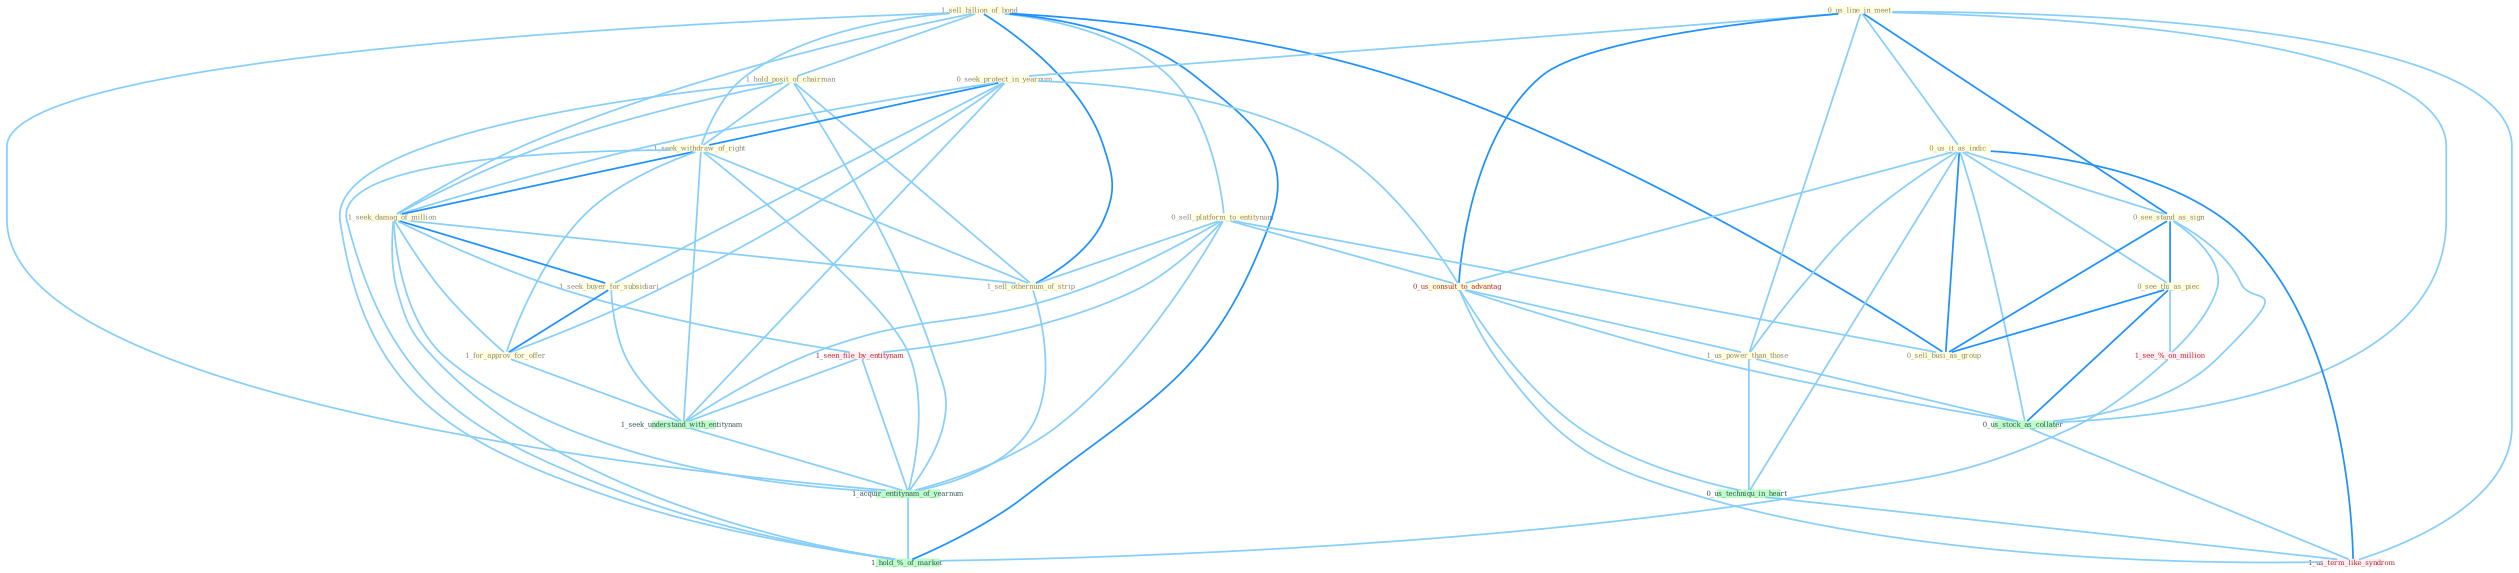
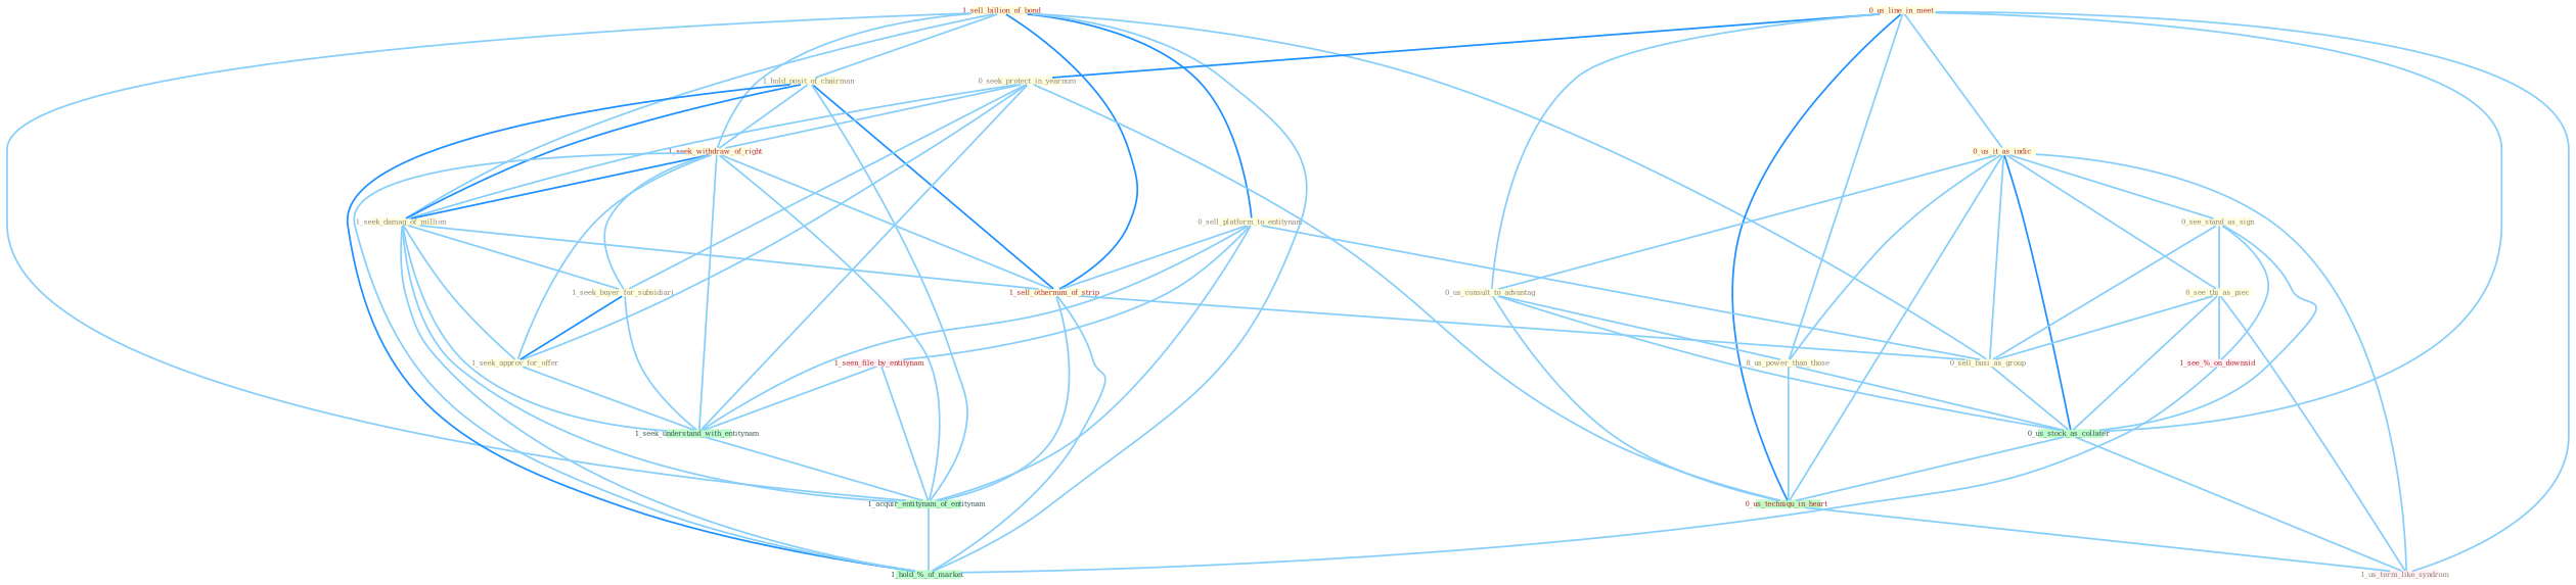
  graph {
    node [color="#ffffe0" fixedsize=true fontcolor="#8b7d6b" fontsize=4 shape=polygon style=filled]
    edge [color="#87cefa" w=1]
-   "1_sell_billion_of_bond " [height=.06 width=.5]
+   "1_sell_billion_of_bond " [fontcolor="#b22222" height=.06 width=.5]
    "1_hold_posit_of_chairman " [height=.06 width=.5]
-   "0_us_line_in_meet " [height=.06 width=.5]
+   "0_us_line_in_meet " [fontcolor="#b22222" height=.06 width=.5]
    "0_sell_platform_to_entitynam " [height=.06 width=.5]
    "0_seek_protect_in_yearnum " [height=.06 width=.5]
-   "0_us_it_as_indic " [height=.06 width=.5]
-   "1_seek_withdraw_of_right " [height=.06 width=.5]
-   "0_us_consult_to_advantag " [fontcolor="#b22222" height=.06 width=.5]
+   "0_us_it_as_indic " [fontcolor="#b22222" height=.06 width=.5]
+   "1_seek_withdraw_of_right " [fontcolor="#b22222" height=.06 width=.5]
+   "0_us_consult_to_advantag " [height=.06 width=.5]
    "1_seek_damag_of_million " [height=.06 width=.5]
    "1_seek_buyer_for_subsidiari " [height=.06 width=.5]
-   "1_us_power_than_those " [height=.06 width=.5]
-   "1_sell_othernum_of_strip " [height=.06 width=.5]
+   "1_us_power_than_those " [height=.06 width=.5 label="8_us_power_than_those"]
+   "1_sell_othernum_of_strip " [fontcolor="#b22222" height=.06 width=.5]
    "0_see_stand_as_sign " [height=.06 width=.5]
    "0_see_thi_as_piec " [height=.06 width=.5]
    "0_sell_busi_as_group " [height=.06 width=.5]
-   "1_seek_approv_for_offer " [height=.06 width=.5 label="1_for_approv_for_offer"]
+   "1_seek_approv_for_offer " [height=.06 width=.5]
    "1_seen_file_by_entitynam " [color="#fff0f5" fontcolor="#b22222" height=.06 width=.5]
-   "1_see_%_on_downsid " [color="#fff0f5" fontcolor="#b22222" height=.06 width=.5 label="1_see_%_on_million"]
-   "1_us_term_like_syndrom " [color="#fff0f5" fontcolor="#b22222" height=.06 width=.5]
-   "1_acquir_entitynam_of_entitynam " [color="#BDFCC9" fontcolor="#2f4f4f" height=.06 width=.5 label="1_acquir_entitynam_of_yearnum"]
+   "1_see_%_on_downsid " [color="#fff0f5" fontcolor="#b22222" height=.06 width=.5]
+   "1_us_term_like_syndrom " [color="#fff0f5" height=.06 width=.5]
+   "1_acquir_entitynam_of_entitynam " [color="#BDFCC9" fontcolor="#2f4f4f" height=.06 width=.5]
    "1_hold_%_of_market " [color="#BDFCC9" fontcolor="#2f4f4f" height=.06 width=.5]
    "0_us_stock_as_collater " [color="#BDFCC9" fontcolor="#2f4f4f" height=.06 width=.5]
-   "0_us_techniqu_in_heart " [color="#BDFCC9" fontcolor="#2f4f4f" height=.06 width=.5]
+   "0_us_techniqu_in_heart " [color="#BDFCC9" fontcolor="#b22222" height=.06 width=.5]
    "1_seek_understand_with_entitynam " [color="#BDFCC9" fontcolor="#2f4f4f" height=.06 width=.5]
    subgraph sub_1 {
      "1_sell_billion_of_bond "
      "1_hold_posit_of_chairman "
      "0_us_line_in_meet "
      "0_sell_platform_to_entitynam "
      "0_seek_protect_in_yearnum "
      "0_us_it_as_indic "
      "1_seek_withdraw_of_right "
      "0_us_consult_to_advantag "
      "1_seek_damag_of_million "
      "1_seek_buyer_for_subsidiari "
      "1_us_power_than_those "
      "1_sell_othernum_of_strip "
      "0_see_stand_as_sign "
      "0_see_thi_as_piec "
      "0_sell_busi_as_group "
      "1_seek_approv_for_offer "
    }
    subgraph sub_2 {
      "1_seen_file_by_entitynam "
      "1_see_%_on_downsid "
      "1_us_term_like_syndrom "
    }
    "1_sell_billion_of_bond " -- "1_hold_posit_of_chairman "
-   "1_sell_billion_of_bond " -- "0_sell_platform_to_entitynam "
+   "1_sell_billion_of_bond " -- "0_sell_platform_to_entitynam " [color="#1e90ff"]
    "1_sell_billion_of_bond " -- "1_seek_withdraw_of_right "
    "1_sell_billion_of_bond " -- "1_seek_damag_of_million "
    "1_sell_billion_of_bond " -- "1_sell_othernum_of_strip " [color="#1e90ff" w=2]
-   "1_sell_billion_of_bond " -- "0_sell_busi_as_group " [color="#1e90ff"]
+   "1_sell_billion_of_bond " -- "0_sell_busi_as_group "
    "1_sell_billion_of_bond " -- "1_acquir_entitynam_of_entitynam "
-   "1_sell_billion_of_bond " -- "1_hold_%_of_market " [color="#1e90ff"]
+   "1_sell_billion_of_bond " -- "1_hold_%_of_market "
    "1_hold_posit_of_chairman " -- "1_seek_withdraw_of_right "
-   "1_hold_posit_of_chairman " -- "1_seek_damag_of_million "
-   "1_hold_posit_of_chairman " -- "1_sell_othernum_of_strip "
+   "1_hold_posit_of_chairman " -- "1_seek_damag_of_million " [color="#1e90ff"]
+   "1_hold_posit_of_chairman " -- "1_sell_othernum_of_strip " [color="#1e90ff"]
    "1_hold_posit_of_chairman " -- "1_acquir_entitynam_of_entitynam "
-   "1_hold_posit_of_chairman " -- "1_hold_%_of_market " [w=2]
-   "0_us_line_in_meet " -- "0_seek_protect_in_yearnum "
+   "1_hold_posit_of_chairman " -- "1_hold_%_of_market " [color="#1e90ff" w=2]
+   "0_us_line_in_meet " -- "0_seek_protect_in_yearnum " [color="#1e90ff"]
    "0_us_line_in_meet " -- "0_us_it_as_indic "
-   "0_us_line_in_meet " -- "0_us_consult_to_advantag " [color="#1e90ff"]
+   "0_us_line_in_meet " -- "0_us_consult_to_advantag "
    "0_us_line_in_meet " -- "1_us_power_than_those "
    "0_us_line_in_meet " -- "1_us_term_like_syndrom "
    "0_us_line_in_meet " -- "0_us_stock_as_collater "
-   "0_us_line_in_meet " -- "0_see_stand_as_sign " [color="#1e90ff" w=2]
-   "0_sell_platform_to_entitynam " -- "0_us_consult_to_advantag "
+   "0_us_line_in_meet " -- "0_us_techniqu_in_heart " [color="#1e90ff" w=2]
    "0_sell_platform_to_entitynam " -- "1_sell_othernum_of_strip "
    "0_sell_platform_to_entitynam " -- "0_sell_busi_as_group "
    "0_sell_platform_to_entitynam " -- "1_seen_file_by_entitynam "
    "0_sell_platform_to_entitynam " -- "1_acquir_entitynam_of_entitynam "
    "0_sell_platform_to_entitynam " -- "1_seek_understand_with_entitynam "
-   "0_seek_protect_in_yearnum " -- "1_seek_withdraw_of_right " [color="#1e90ff"]
+   "0_seek_protect_in_yearnum " -- "1_seek_withdraw_of_right "
    "0_seek_protect_in_yearnum " -- "1_seek_damag_of_million "
    "0_seek_protect_in_yearnum " -- "1_seek_buyer_for_subsidiari "
    "0_seek_protect_in_yearnum " -- "1_seek_approv_for_offer "
-   "0_seek_protect_in_yearnum " -- "0_us_consult_to_advantag "
+   "0_seek_protect_in_yearnum " -- "0_us_techniqu_in_heart "
    "0_seek_protect_in_yearnum " -- "1_seek_understand_with_entitynam "
    "0_us_it_as_indic " -- "0_us_consult_to_advantag "
    "0_us_it_as_indic " -- "1_us_power_than_those "
    "0_us_it_as_indic " -- "0_see_stand_as_sign "
    "0_us_it_as_indic " -- "0_see_thi_as_piec "
-   "0_us_it_as_indic " -- "0_sell_busi_as_group " [color="#1e90ff"]
-   "0_us_it_as_indic " -- "1_us_term_like_syndrom " [color="#1e90ff"]
-   "0_us_it_as_indic " -- "0_us_stock_as_collater " [w=2]
+   "0_us_it_as_indic " -- "0_sell_busi_as_group "
+   "0_us_it_as_indic " -- "1_us_term_like_syndrom "
+   "0_us_it_as_indic " -- "0_us_stock_as_collater " [color="#1e90ff" w=2]
    "0_us_it_as_indic " -- "0_us_techniqu_in_heart "
    "1_seek_withdraw_of_right " -- "1_seek_damag_of_million " [color="#1e90ff" w=2]
+   "1_seek_withdraw_of_right " -- "1_seek_buyer_for_subsidiari "
    "1_seek_withdraw_of_right " -- "1_sell_othernum_of_strip "
    "1_seek_withdraw_of_right " -- "1_seek_approv_for_offer "
    "1_seek_withdraw_of_right " -- "1_acquir_entitynam_of_entitynam "
    "1_seek_withdraw_of_right " -- "1_hold_%_of_market "
    "1_seek_withdraw_of_right " -- "1_seek_understand_with_entitynam "
    "0_us_consult_to_advantag " -- "1_us_power_than_those "
-   "0_us_consult_to_advantag " -- "1_us_term_like_syndrom "
+   "0_see_thi_as_piec " -- "1_us_term_like_syndrom "
    "0_us_consult_to_advantag " -- "0_us_stock_as_collater "
    "0_us_consult_to_advantag " -- "0_us_techniqu_in_heart "
-   "1_seek_damag_of_million " -- "1_seek_buyer_for_subsidiari " [color="#1e90ff"]
+   "1_seek_damag_of_million " -- "1_seek_buyer_for_subsidiari "
    "1_seek_damag_of_million " -- "1_sell_othernum_of_strip "
    "1_seek_damag_of_million " -- "1_seek_approv_for_offer "
    "1_seek_damag_of_million " -- "1_acquir_entitynam_of_entitynam "
    "1_seek_damag_of_million " -- "1_hold_%_of_market "
-   "1_seek_damag_of_million " -- "1_seen_file_by_entitynam "
+   "1_seek_damag_of_million " -- "1_seek_understand_with_entitynam "
    "1_seek_buyer_for_subsidiari " -- "1_seek_approv_for_offer " [color="#1e90ff" w=2]
    "1_seek_buyer_for_subsidiari " -- "1_seek_understand_with_entitynam "
    "1_us_power_than_those " -- "0_us_stock_as_collater "
    "1_us_power_than_those " -- "0_us_techniqu_in_heart "
+   "1_sell_othernum_of_strip " -- "0_sell_busi_as_group "
    "1_sell_othernum_of_strip " -- "1_acquir_entitynam_of_entitynam "
-   "0_see_stand_as_sign " -- "0_see_thi_as_piec " [color="#1e90ff" w=2]
-   "0_see_stand_as_sign " -- "0_sell_busi_as_group " [color="#1e90ff"]
+   "1_sell_othernum_of_strip " -- "1_hold_%_of_market "
+   "0_see_stand_as_sign " -- "0_see_thi_as_piec " [w=2]
+   "0_see_stand_as_sign " -- "0_sell_busi_as_group "
    "0_see_stand_as_sign " -- "1_see_%_on_downsid "
    "0_see_stand_as_sign " -- "0_us_stock_as_collater "
-   "0_see_thi_as_piec " -- "0_sell_busi_as_group " [color="#1e90ff"]
+   "0_see_thi_as_piec " -- "0_sell_busi_as_group "
    "0_see_thi_as_piec " -- "1_see_%_on_downsid "
-   "0_see_thi_as_piec " -- "0_us_stock_as_collater " [color="#1e90ff"]
+   "0_see_thi_as_piec " -- "0_us_stock_as_collater "
+   "0_sell_busi_as_group " -- "0_us_stock_as_collater "
    "1_seek_approv_for_offer " -- "1_seek_understand_with_entitynam "
    "1_seen_file_by_entitynam " -- "1_acquir_entitynam_of_entitynam "
    "1_seen_file_by_entitynam " -- "1_seek_understand_with_entitynam "
    "1_see_%_on_downsid " -- "1_hold_%_of_market "
    "1_acquir_entitynam_of_entitynam " -- "1_hold_%_of_market "
    "0_us_stock_as_collater " -- "1_us_term_like_syndrom "
+   "0_us_stock_as_collater " -- "0_us_techniqu_in_heart "
    "0_us_techniqu_in_heart " -- "1_us_term_like_syndrom "
    "1_seek_understand_with_entitynam " -- "1_acquir_entitynam_of_entitynam "
  }
